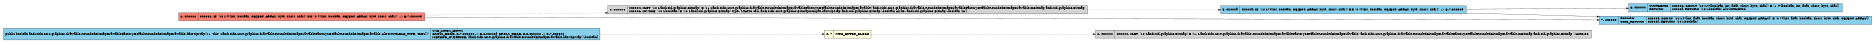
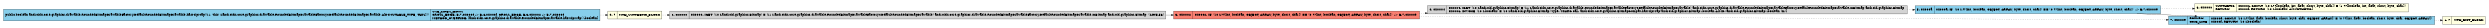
  digraph {
    rankdir=LR
    node [fillcolor=lightyellow shape=record style=filled]
    edge [style=dotted]
-   n1 [label="{0\:\ ?|MTH_ENTER_BLOCK\l}"]
+   n1 [label="{0\:\ ?|MTH_SYNTHETIC_BLOCK\l}"]
    n2 [fillcolor=lightgrey label="{2\:\ 0x0000|0x0000: IGET  (r0 I:android.graphics.Bitmap) = (r1 I:androidx.core.graphics.drawable.RoundedBitmapDrawableFactory$DefaultRoundedBitmapDrawable) androidx.core.graphics.drawable.RoundedBitmapDrawableFactory.DefaultRoundedBitmapDrawable.mBitmap android.graphics.Bitmap  (LINE:56)\l}"]
    n3 [fillcolor=salmon label="{3\:\ 0x0002|0x0002: IF  (r0 I:??[int, boolean, OBJECT, ARRAY, byte, short, char]) == (0 ??[int, boolean, OBJECT, ARRAY, byte, short, char])  \-\> B:7:0x000e \l}"]
    n4 [fillcolor=lightgrey label="{4\:\ 0x0004|0x0004: IGET  (r0 I:android.graphics.Bitmap) = (r1 I:androidx.core.graphics.drawable.RoundedBitmapDrawableFactory$DefaultRoundedBitmapDrawable) androidx.core.graphics.drawable.RoundedBitmapDrawableFactory.DefaultRoundedBitmapDrawable.mBitmap android.graphics.Bitmap \l0x0006: INVOKE  (r0 I:boolean) = (r0 I:android.graphics.Bitmap) type: STATIC call: androidx.core.graphics.BitmapCompat.hasMipMap(android.graphics.Bitmap):boolean A[MD:(android.graphics.Bitmap):boolean (m)]\l}"]
-   n5 [fillcolor=skyblue label="{7\:\ 0x000e|RETURN\lORIG_RETURN\l|0x000e: CONST  (r0 I:??[int, float, boolean, short, byte, char, OBJECT, ARRAY]) = (0 ??[int, float, boolean, short, byte, char, OBJECT, ARRAY]) \l0x000f: RETURN  (r0 I:boolean) \l}"]
+   n5 [fillcolor=skyblue label="{7\:\ 0x000e|RETURN\lORIG_LINE\l|0x000e: CONST  (r0 I:??[int, float, boolean, short, byte, char, OBJECT, ARRAY]) = (0 ??[int, float, boolean, short, byte, char, OBJECT, ARRAY]) \l0x000f: RETURN  (r0 I:boolean) \l}"]
    n6 [fillcolor=skyblue label="{5\:\ 0x000a|0x000a: IF  (r0 I:??[int, boolean, OBJECT, ARRAY, byte, short, char]) == (0 ??[int, boolean, OBJECT, ARRAY, byte, short, char])  \-\> B:7:0x000e \l}"]
-   n8 [fillcolor=skyblue label="{6\:\ 0x000c|SYNTHETIC\lRETURN\l|0x000c: CONST  (r0 I:??[boolean, int, float, short, byte, char]) = (1 ??[boolean, int, float, short, byte, char]) \l0x000f: RETURN  (r0 I:boolean) A[SYNTHETIC]\l}"]
+   n7 [label="{1\:\ ?|MTH_EXIT_BLOCK\l}"]
+   n8 [label="{6\:\ 0x000c|SYNTHETIC\lRETURN\l|0x000c: CONST  (r0 I:??[boolean, int, float, short, byte, char]) = (1 ??[boolean, int, float, short, byte, char]) \l0x000f: RETURN  (r0 I:boolean) A[SYNTHETIC]\l}"]
    n9 [fillcolor=skyblue label="{public boolean androidx.core.graphics.drawable.RoundedBitmapDrawableFactory.DefaultRoundedBitmapDrawable.hasMipMap((r1 'this' I:androidx.core.graphics.drawable.RoundedBitmapDrawableFactory$DefaultRoundedBitmapDrawable A[IMMUTABLE_TYPE, THIS]))  | USE_LINES_HINTS\lCROSS_EDGE: B:7:0x000e \-\> B:8:0x000f, CROSS_EDGE: B:3:0x0002 \-\> B:7:0x000e\lMETHOD_OVERRIDE: [androidx.core.graphics.drawable.RoundedBitmapDrawable.hasMipMap():boolean]\l}"]
    n1 -> n2
+   n2 -> n3 [style=solid]
    n3 -> n4
-   n3 -> n5 [style=solid]
+   n3 -> n5
    n4 -> n6
+   n5 -> n7
    n6 -> n5 [style=solid]
-   n6 -> n8 [style=solid]
+   n6 -> n8
    n9 -> n1
  }
